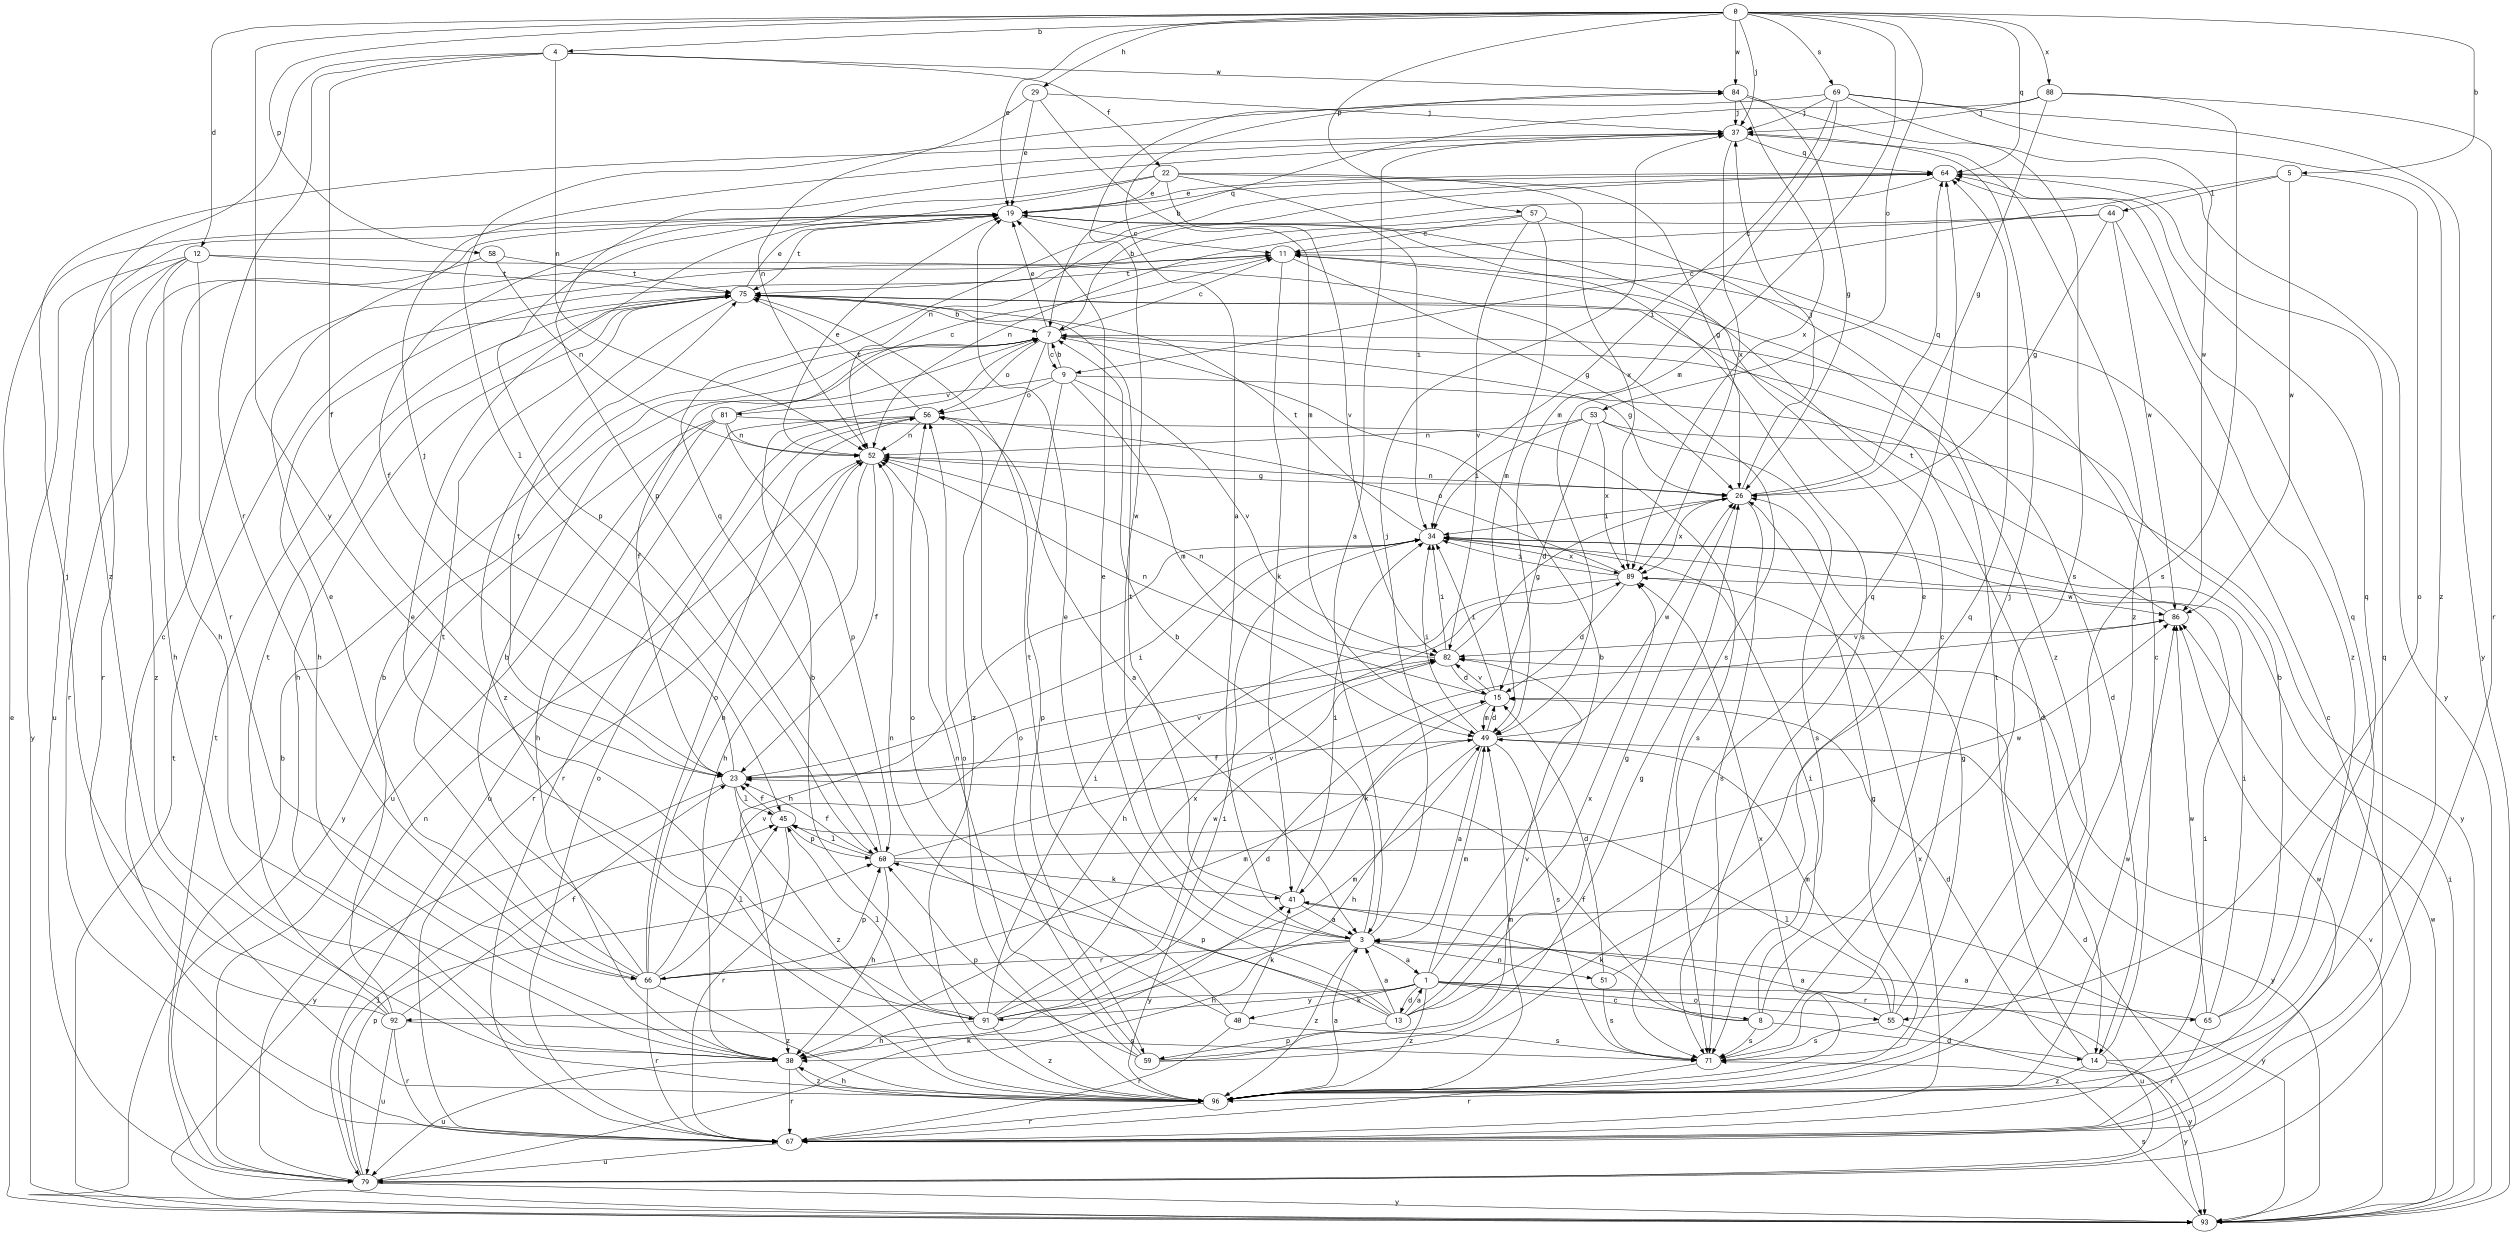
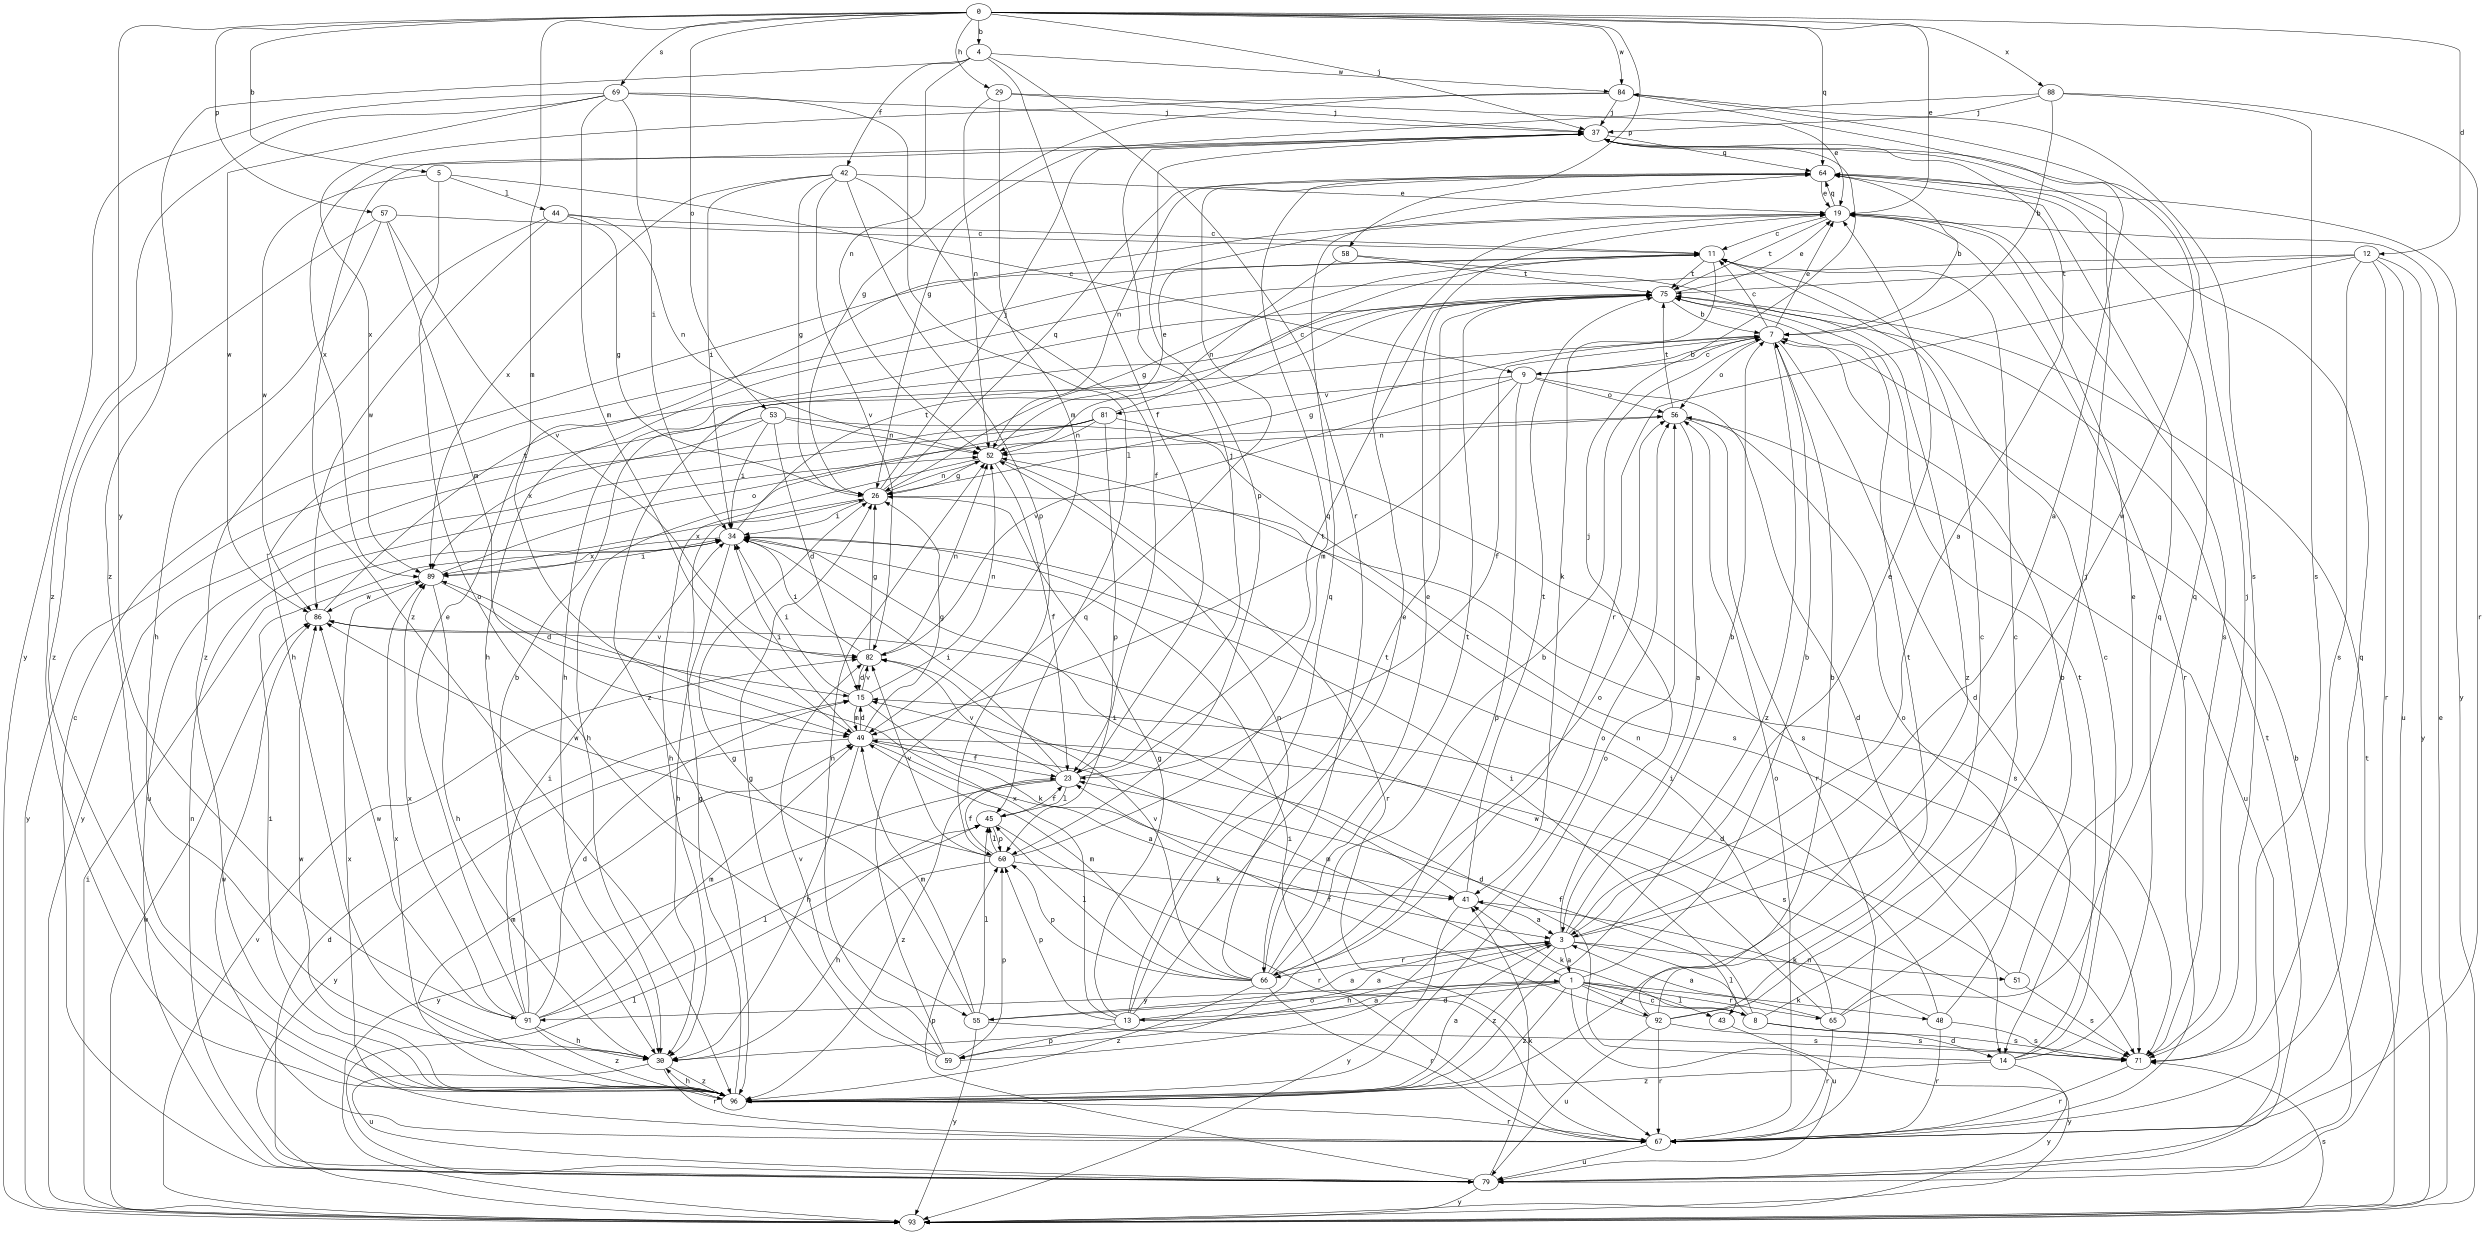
  strict digraph {
    fontname="Roboto Mono"
    node [fontname="Roboto Mono"]
    edge [fontname="Roboto Mono"]
    0
    4
    5
    12
    19
    29
    37
    49
    53
    57
    58
    64
    69
    84
    88
    91
    96
    66
-   22
+   22 [label=42]
    23
    52
    55
    9
    44
    86
    75
    79
    30
    71
    67
    93
    11
    3
    60
    89
    26
    34
    15
    82
    7
    45
    1
    8
    13
    40
+   43
    65
    92
    14
    56
    41
    59
    51
    81
    0 -> 4 [label=b]
    0 -> 5 [label=b]
    0 -> 12 [label=d]
    0 -> 19 [label=e]
    0 -> 29 [label=h]
    0 -> 37 [label=j]
    0 -> 49 [label=m]
    0 -> 53 [label=o]
    0 -> 57 [label=p]
    0 -> 58 [label=p]
    0 -> 64 [label=q]
    0 -> 69 [label=s]
    0 -> 84 [label=w]
    0 -> 88 [label=x]
    0 -> 91 [label=y]
    4 -> 84 [label=w]
    4 -> 96 [label=z]
    4 -> 66 [label=r]
    4 -> 22 [label=f]
    4 -> 23 [label=f]
    4 -> 52 [label=n]
    5 -> 55 [label=o]
    5 -> 9 [label=c]
    5 -> 44 [label=l]
    5 -> 86 [label=w]
    12 -> 66 [label=r]
    12 -> 75 [label=t]
    12 -> 79 [label=u]
    12 -> 30 [label=h]
    12 -> 71 [label=s]
    12 -> 67 [label=r]
    12 -> 93 [label=y]
    19 -> 64 [label=q]
    19 -> 75 [label=t]
    19 -> 71 [label=s]
    19 -> 67 [label=r]
    19 -> 11 [label=c]
    29 -> 19 [label=e]
    29 -> 37 [label=j]
    29 -> 49 [label=m]
    29 -> 52 [label=n]
    37 -> 64 [label=q]
    37 -> 96 [label=z]
    37 -> 3 [label=a]
    37 -> 60 [label=p]
    37 -> 89 [label=x]
    49 -> 23 [label=f]
    49 -> 30 [label=h]
    49 -> 71 [label=s]
    49 -> 93 [label=y]
    49 -> 3 [label=a]
-   49 -> 26 [label=w]
+   49 -> 26 [label=g]
    49 -> 34 [label=i]
    49 -> 15 [label=d]
    53 -> 52 [label=n]
    53 -> 71 [label=s]
    53 -> 93 [label=y]
    53 -> 89 [label=x]
    53 -> 34 [label=i]
    53 -> 15 [label=d]
    57 -> 49 [label=m]
    57 -> 96 [label=z]
    57 -> 30 [label=h]
    57 -> 11 [label=c]
    57 -> 82 [label=v]
    58 -> 96 [label=z]
    58 -> 52 [label=n]
    58 -> 75 [label=t]
    64 -> 19 [label=e]
    64 -> 52 [label=n]
    64 -> 93 [label=y]
    64 -> 7 [label=b]
    69 -> 37 [label=j]
    69 -> 49 [label=m]
    69 -> 96 [label=z]
    69 -> 86 [label=w]
    69 -> 93 [label=y]
    69 -> 34 [label=i]
    69 -> 45 [label=l]
    84 -> 37 [label=j]
    84 -> 71 [label=s]
    84 -> 3 [label=a]
    84 -> 89 [label=x]
    84 -> 26 [label=g]
    88 -> 37 [label=j]
    88 -> 71 [label=s]
    88 -> 67 [label=r]
    88 -> 26 [label=g]
    88 -> 7 [label=b]
    91 -> 19 [label=e]
    91 -> 49 [label=m]
    91 -> 96 [label=z]
    91 -> 86 [label=w]
    91 -> 30 [label=h]
    91 -> 89 [label=x]
    91 -> 34 [label=i]
    91 -> 15 [label=d]
    91 -> 7 [label=b]
    91 -> 45 [label=l]
    96 -> 49 [label=m]
    96 -> 86 [label=w]
    96 -> 30 [label=h]
    96 -> 67 [label=r]
    96 -> 3 [label=a]
    96 -> 89 [label=x]
    96 -> 26 [label=g]
    96 -> 34 [label=i]
    96 -> 56 [label=o]
    66 -> 19 [label=e]
    66 -> 49 [label=m]
    66 -> 96 [label=z]
    66 -> 52 [label=n]
    66 -> 75 [label=t]
    66 -> 67 [label=r]
    66 -> 60 [label=p]
    66 -> 82 [label=v]
    66 -> 7 [label=b]
    66 -> 45 [label=l]
    66 -> 56 [label=o]
    22 -> 19 [label=e]
    22 -> 23 [label=f]
    22 -> 60 [label=p]
    22 -> 89 [label=x]
    22 -> 26 [label=g]
    22 -> 34 [label=i]
    22 -> 82 [label=v]
    23 -> 37 [label=j]
    23 -> 96 [label=z]
    23 -> 75 [label=t]
    23 -> 93 [label=y]
    23 -> 34 [label=i]
    23 -> 82 [label=v]
    23 -> 45 [label=l]
    52 -> 19 [label=e]
    52 -> 23 [label=f]
    52 -> 30 [label=h]
    52 -> 67 [label=r]
    52 -> 26 [label=g]
    55 -> 49 [label=m]
    55 -> 71 [label=s]
    55 -> 93 [label=y]
    55 -> 3 [label=a]
    55 -> 26 [label=g]
    55 -> 45 [label=l]
    9 -> 49 [label=m]
    9 -> 82 [label=v]
    9 -> 7 [label=b]
    9 -> 14 [label=d]
    9 -> 56 [label=o]
    9 -> 59 [label=p]
    9 -> 81 [label=v]
    44 -> 96 [label=z]
    44 -> 52 [label=n]
    44 -> 86 [label=w]
    44 -> 11 [label=c]
    44 -> 26 [label=g]
    86 -> 75 [label=t]
    86 -> 82 [label=v]
    75 -> 19 [label=e]
    75 -> 96 [label=z]
    75 -> 30 [label=h]
    75 -> 7 [label=b]
    79 -> 52 [label=n]
    79 -> 75 [label=t]
    79 -> 93 [label=y]
    79 -> 11 [label=c]
    79 -> 60 [label=p]
    79 -> 15 [label=d]
    79 -> 7 [label=b]
    79 -> 45 [label=l]
    79 -> 41 [label=k]
    30 -> 96 [label=z]
    30 -> 79 [label=u]
    30 -> 67 [label=r]
    71 -> 37 [label=j]
    71 -> 67 [label=r]
    67 -> 64 [label=q]
    67 -> 86 [label=w]
    67 -> 79 [label=u]
    67 -> 89 [label=x]
    67 -> 34 [label=i]
    67 -> 56 [label=o]
    93 -> 19 [label=e]
    93 -> 86 [label=w]
    93 -> 75 [label=t]
    93 -> 71 [label=s]
    93 -> 34 [label=i]
    93 -> 82 [label=v]
    11 -> 75 [label=t]
    11 -> 30 [label=h]
    11 -> 26 [label=g]
    11 -> 41 [label=k]
    3 -> 19 [label=e]
    3 -> 37 [label=j]
    3 -> 84 [label=w]
    3 -> 96 [label=z]
    3 -> 66 [label=r]
    3 -> 30 [label=h]
    3 -> 7 [label=b]
    3 -> 1 [label=a]
+   3 -> 43 [label=l]
    3 -> 51 [label=n]
    60 -> 64 [label=q]
    60 -> 23 [label=f]
    60 -> 86 [label=w]
    60 -> 30 [label=h]
    60 -> 82 [label=v]
    60 -> 45 [label=l]
    60 -> 41 [label=k]
    89 -> 86 [label=w]
    89 -> 30 [label=h]
    89 -> 34 [label=i]
    89 -> 15 [label=d]
    89 -> 56 [label=o]
    26 -> 37 [label=j]
    26 -> 64 [label=q]
    26 -> 52 [label=n]
    26 -> 71 [label=s]
    26 -> 89 [label=x]
    26 -> 34 [label=i]
    34 -> 75 [label=t]
    34 -> 30 [label=h]
    34 -> 89 [label=x]
    15 -> 49 [label=m]
    15 -> 52 [label=n]
    15 -> 34 [label=i]
    15 -> 82 [label=v]
    15 -> 41 [label=k]
    82 -> 52 [label=n]
    82 -> 26 [label=g]
    82 -> 34 [label=i]
    82 -> 15 [label=d]
    7 -> 19 [label=e]
    7 -> 96 [label=z]
    7 -> 23 [label=f]
    7 -> 9 [label=c]
    7 -> 11 [label=c]
    7 -> 26 [label=g]
    7 -> 14 [label=d]
    7 -> 56 [label=o]
    45 -> 23 [label=f]
    45 -> 67 [label=r]
    45 -> 60 [label=p]
    1 -> 49 [label=m]
    1 -> 91 [label=y]
    1 -> 96 [label=z]
    1 -> 55 [label=o]
    1 -> 79 [label=u]
    1 -> 7 [label=b]
    1 -> 8 [label=c]
    1 -> 13 [label=d]
    1 -> 40 [label=k]
+   1 -> 43 [label=l]
    1 -> 65 [label=r]
    1 -> 92 [label=y]
    8 -> 23 [label=f]
    8 -> 71 [label=s]
    8 -> 11 [label=c]
    8 -> 34 [label=i]
    8 -> 14 [label=d]
    8 -> 41 [label=k]
    13 -> 19 [label=e]
    13 -> 64 [label=q]
    13 -> 75 [label=t]
    13 -> 3 [label=a]
    13 -> 60 [label=p]
    13 -> 89 [label=x]
    13 -> 26 [label=g]
    13 -> 1 [label=a]
    13 -> 59 [label=p]
    40 -> 52 [label=n]
    40 -> 71 [label=s]
    40 -> 67 [label=r]
    40 -> 56 [label=o]
    40 -> 41 [label=k]
+   43 -> 93 [label=y]
    65 -> 64 [label=q]
    65 -> 86 [label=w]
    65 -> 67 [label=r]
    65 -> 3 [label=a]
    65 -> 34 [label=i]
    65 -> 7 [label=b]
    92 -> 37 [label=j]
    92 -> 23 [label=f]
    92 -> 75 [label=t]
    92 -> 79 [label=u]
    92 -> 71 [label=s]
    92 -> 67 [label=r]
    92 -> 11 [label=c]
    92 -> 7 [label=b]
    14 -> 64 [label=q]
    14 -> 96 [label=z]
    14 -> 75 [label=t]
    14 -> 93 [label=y]
    14 -> 11 [label=c]
    14 -> 15 [label=d]
    56 -> 52 [label=n]
    56 -> 75 [label=t]
    56 -> 79 [label=u]
    56 -> 67 [label=r]
    56 -> 3 [label=a]
    41 -> 75 [label=t]
    41 -> 93 [label=y]
    41 -> 3 [label=a]
    41 -> 34 [label=i]
    59 -> 64 [label=q]
    59 -> 52 [label=n]
    59 -> 60 [label=p]
    59 -> 26 [label=g]
    59 -> 82 [label=v]
    59 -> 56 [label=o]
    51 -> 19 [label=e]
    51 -> 71 [label=s]
    51 -> 15 [label=d]
    81 -> 52 [label=n]
    81 -> 79 [label=u]
    81 -> 30 [label=h]
    81 -> 71 [label=s]
    81 -> 93 [label=y]
    81 -> 11 [label=c]
    81 -> 60 [label=p]
  }
